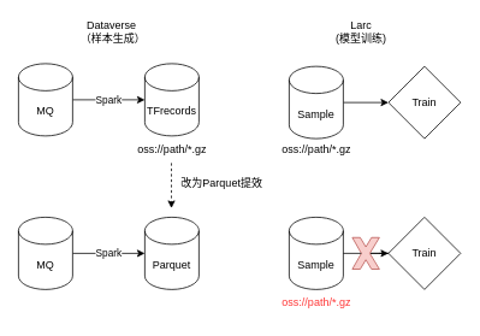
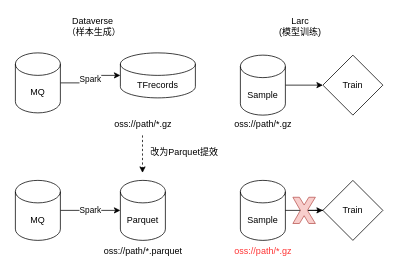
  <mxCell id="0" />
  <mxCell id="1" parent="0" />
  <mxCell id="2" value="Dataverse&amp;nbsp;&lt;div&gt;（样本生成）&lt;/div&gt;" style="text;html=1;align=center;verticalAlign=middle;whiteSpace=wrap;rounded=0;" vertex="1" parent="1"><mxGeometry x="80" y="20" width="90" height="30" as="geometry" /></mxCell>
- <mxCell id="3" value="TFrecords" style="shape=cylinder3;whiteSpace=wrap;html=1;boundedLbl=1;backgroundOutline=1;size=15;" vertex="1" parent="1"><mxGeometry x="160" y="70" width="60" height="80" as="geometry" /></mxCell>
+ <mxCell id="3" value="TFrecords" style="shape=cylinder3;whiteSpace=wrap;html=1;boundedLbl=1;backgroundOutline=1;size=15;" vertex="1" parent="1"><mxGeometry x="160" y="70" width="100" height="60" as="geometry" /></mxCell>
  <mxCell id="4" value="Spark" style="edgeStyle=orthogonalEdgeStyle;rounded=0;orthogonalLoop=1;jettySize=auto;html=1;" edge="1" parent="1" source="5" target="3"><mxGeometry relative="1" as="geometry" /></mxCell>
  <mxCell id="5" value="MQ" style="shape=cylinder3;whiteSpace=wrap;html=1;boundedLbl=1;backgroundOutline=1;size=15;" vertex="1" parent="1"><mxGeometry x="20" y="70" width="60" height="80" as="geometry" /></mxCell>
  <mxCell id="6" value="Parquet" style="shape=cylinder3;whiteSpace=wrap;html=1;boundedLbl=1;backgroundOutline=1;size=15;" vertex="1" parent="1"><mxGeometry x="160" y="240" width="60" height="80" as="geometry" /></mxCell>
  <mxCell id="7" value="Spark" style="edgeStyle=orthogonalEdgeStyle;rounded=0;orthogonalLoop=1;jettySize=auto;html=1;" edge="1" parent="1" source="8" target="6"><mxGeometry relative="1" as="geometry" /></mxCell>
  <mxCell id="8" value="MQ" style="shape=cylinder3;whiteSpace=wrap;html=1;boundedLbl=1;backgroundOutline=1;size=15;" vertex="1" parent="1"><mxGeometry x="20" y="240" width="60" height="80" as="geometry" /></mxCell>
  <mxCell id="9" value="" style="endArrow=classic;html=1;rounded=0;dashed=1;" edge="1" parent="1"><mxGeometry width="50" height="50" relative="1" as="geometry"><mxPoint x="189.5" y="180" as="sourcePoint" /><mxPoint x="189.5" y="230" as="targetPoint" /></mxGeometry></mxCell>
  <mxCell id="10" value="Larc&lt;div&gt;(模型训练)&lt;/div&gt;" style="text;html=1;align=center;verticalAlign=middle;whiteSpace=wrap;rounded=0;" vertex="1" parent="1"><mxGeometry x="370" y="20" width="60" height="30" as="geometry" /></mxCell>
  <mxCell id="11" value="oss://path/*.gz" style="text;html=1;align=center;verticalAlign=middle;resizable=0;points=[];autosize=1;strokeColor=none;fillColor=none;" vertex="1" parent="1"><mxGeometry x="140" y="150" width="100" height="30" as="geometry" /></mxCell>
+ <mxCell id="12" value="oss://path/*.parquet" style="text;html=1;align=center;verticalAlign=middle;resizable=0;points=[];autosize=1;strokeColor=none;fillColor=none;" vertex="1" parent="1"><mxGeometry x="125" y="320" width="130" height="30" as="geometry" /></mxCell>
  <mxCell id="13" value="" style="edgeStyle=orthogonalEdgeStyle;rounded=0;orthogonalLoop=1;jettySize=auto;html=1;" edge="1" parent="1" source="14" target="19"><mxGeometry relative="1" as="geometry" /></mxCell>
  <mxCell id="14" value="Sample" style="shape=cylinder3;whiteSpace=wrap;html=1;boundedLbl=1;backgroundOutline=1;size=15;" vertex="1" parent="1"><mxGeometry x="320" y="73" width="60" height="80" as="geometry" /></mxCell>
  <mxCell id="15" value="" style="edgeStyle=orthogonalEdgeStyle;rounded=0;orthogonalLoop=1;jettySize=auto;html=1;" edge="1" parent="1" source="21" target="20"><mxGeometry relative="1" as="geometry" /></mxCell>
  <mxCell id="16" value="Sample" style="shape=cylinder3;whiteSpace=wrap;html=1;boundedLbl=1;backgroundOutline=1;size=15;" vertex="1" parent="1"><mxGeometry x="320" y="240" width="60" height="80" as="geometry" /></mxCell>
  <mxCell id="17" value="oss://path/*.gz" style="text;html=1;align=center;verticalAlign=middle;resizable=0;points=[];autosize=1;strokeColor=none;fillColor=none;" vertex="1" parent="1"><mxGeometry x="300" y="150" width="100" height="30" as="geometry" /></mxCell>
  <mxCell id="18" value="oss://path/*.gz" style="text;html=1;align=center;verticalAlign=middle;resizable=0;points=[];autosize=1;strokeColor=none;fillColor=none;fontColor=#FF3333;" vertex="1" parent="1"><mxGeometry x="300" y="320" width="100" height="30" as="geometry" /></mxCell>
  <mxCell id="19" value="Train" style="rhombus;whiteSpace=wrap;html=1;" vertex="1" parent="1"><mxGeometry x="430" y="73" width="80" height="80" as="geometry" /></mxCell>
  <mxCell id="20" value="Train" style="rhombus;whiteSpace=wrap;html=1;" vertex="1" parent="1"><mxGeometry x="430" y="240" width="80" height="80" as="geometry" /></mxCell>
  <mxCell id="21" value="" style="verticalLabelPosition=bottom;verticalAlign=top;html=1;shape=mxgraph.basic.x;fillColor=#f8cecc;strokeColor=#b85450;" vertex="1" parent="1"><mxGeometry x="390" y="262.5" width="30" height="35" as="geometry" /></mxCell>
  <mxCell id="22" value="" style="endArrow=none;html=1;rounded=0;entryX=0.33;entryY=0.5;entryDx=0;entryDy=0;entryPerimeter=0;exitX=1;exitY=0.5;exitDx=0;exitDy=0;exitPerimeter=0;" edge="1" parent="1" source="16" target="21"><mxGeometry width="50" height="50" relative="1" as="geometry"><mxPoint x="250" y="300" as="sourcePoint" /><mxPoint x="300" y="250" as="targetPoint" /></mxGeometry></mxCell>
  <mxCell id="23" value="改为Parquet提效" style="text;html=1;align=center;verticalAlign=middle;resizable=0;points=[];autosize=1;strokeColor=none;fillColor=none;" vertex="1" parent="1"><mxGeometry x="190" y="188" width="110" height="30" as="geometry" /></mxCell>
